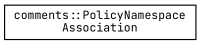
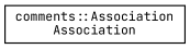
  digraph {
    rankdir=LR
    fontname="JetBrains Mono"
-   n1 [color=black fillcolor=white fontname="JetBrains Mono" fontsize=10 height=0.2 label="comments::PolicyNamespace\lAssociation" shape=record style=filled width=0.4]
+   n1 [color=black fillcolor=white fontname="JetBrains Mono" fontsize=10 height=0.2 label="comments::Association\lAssociation" shape=record style=filled width=0.4]
  }
